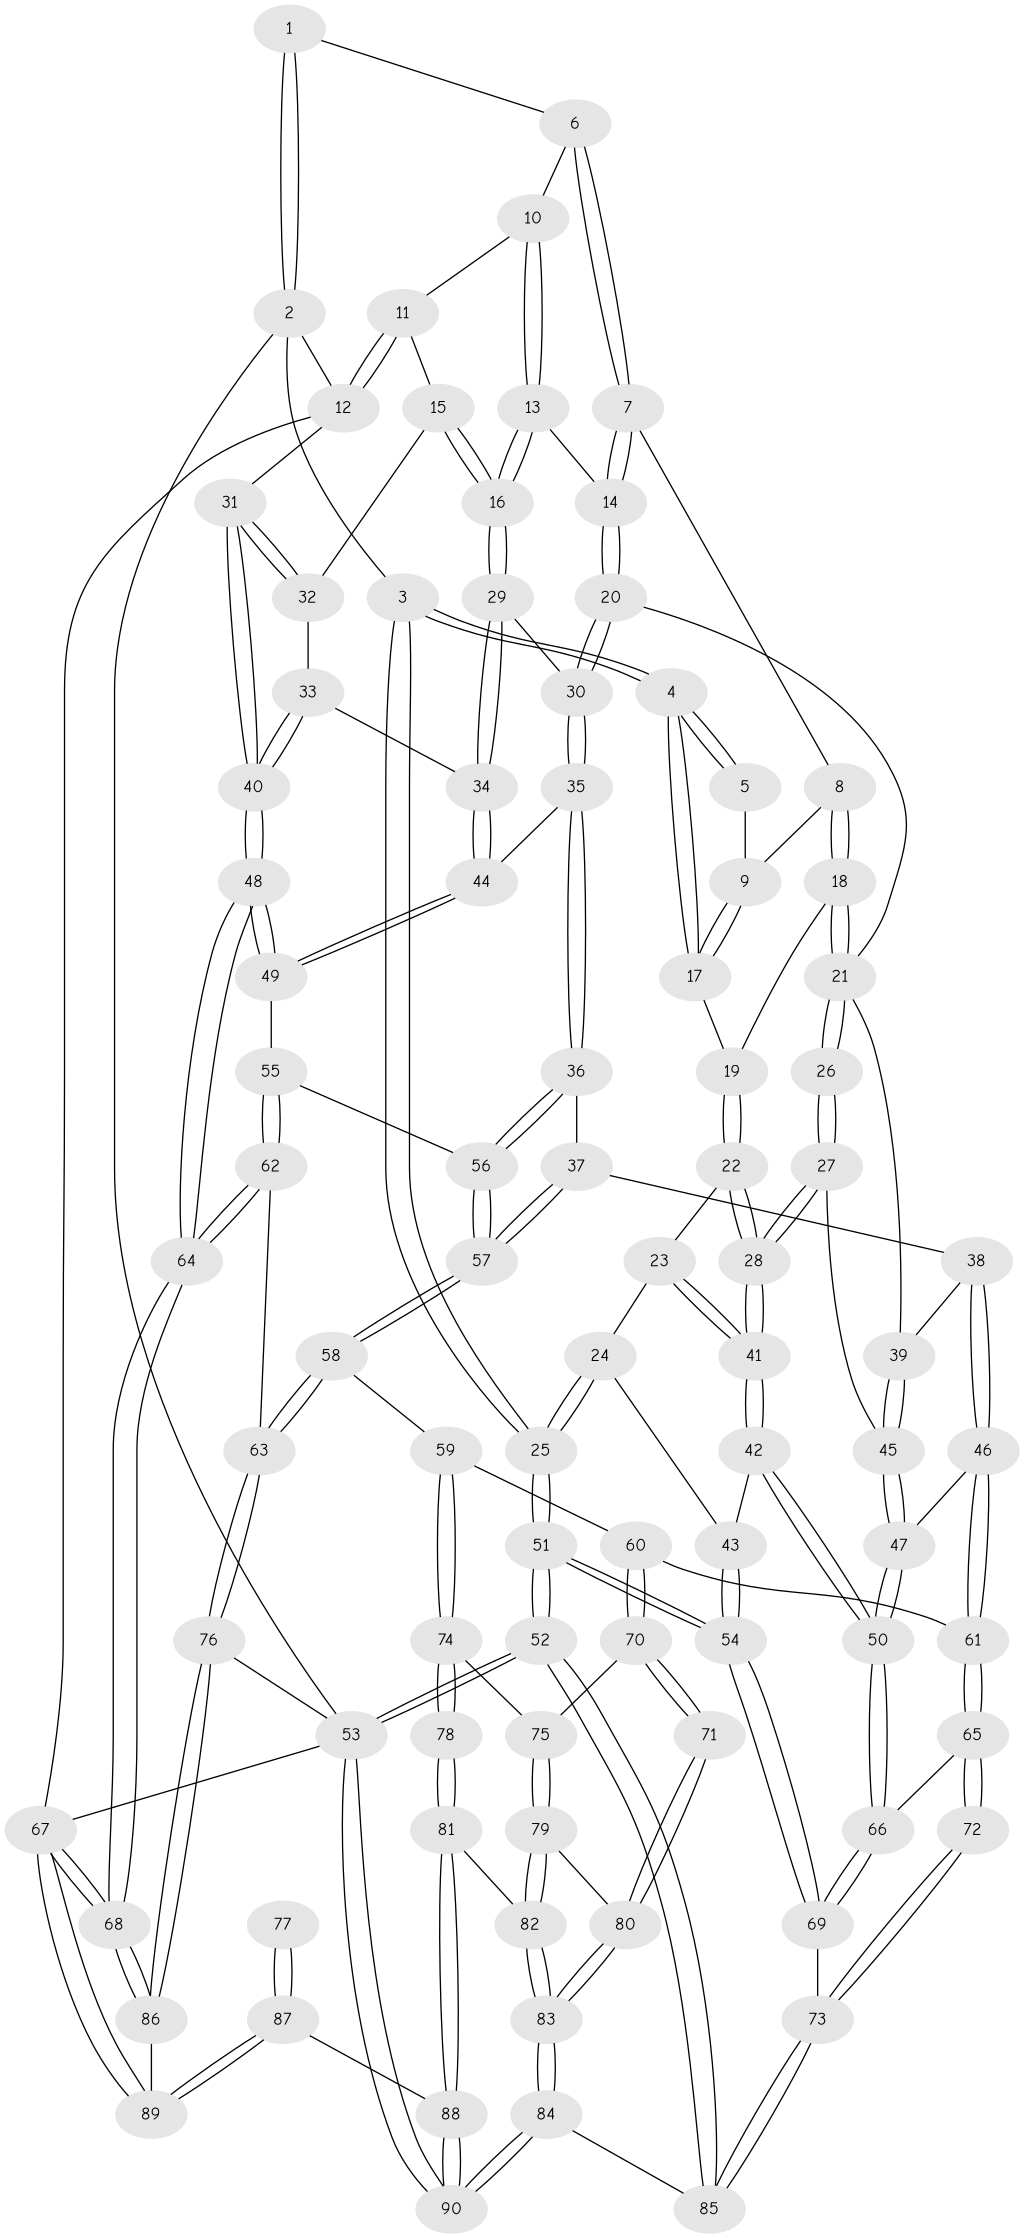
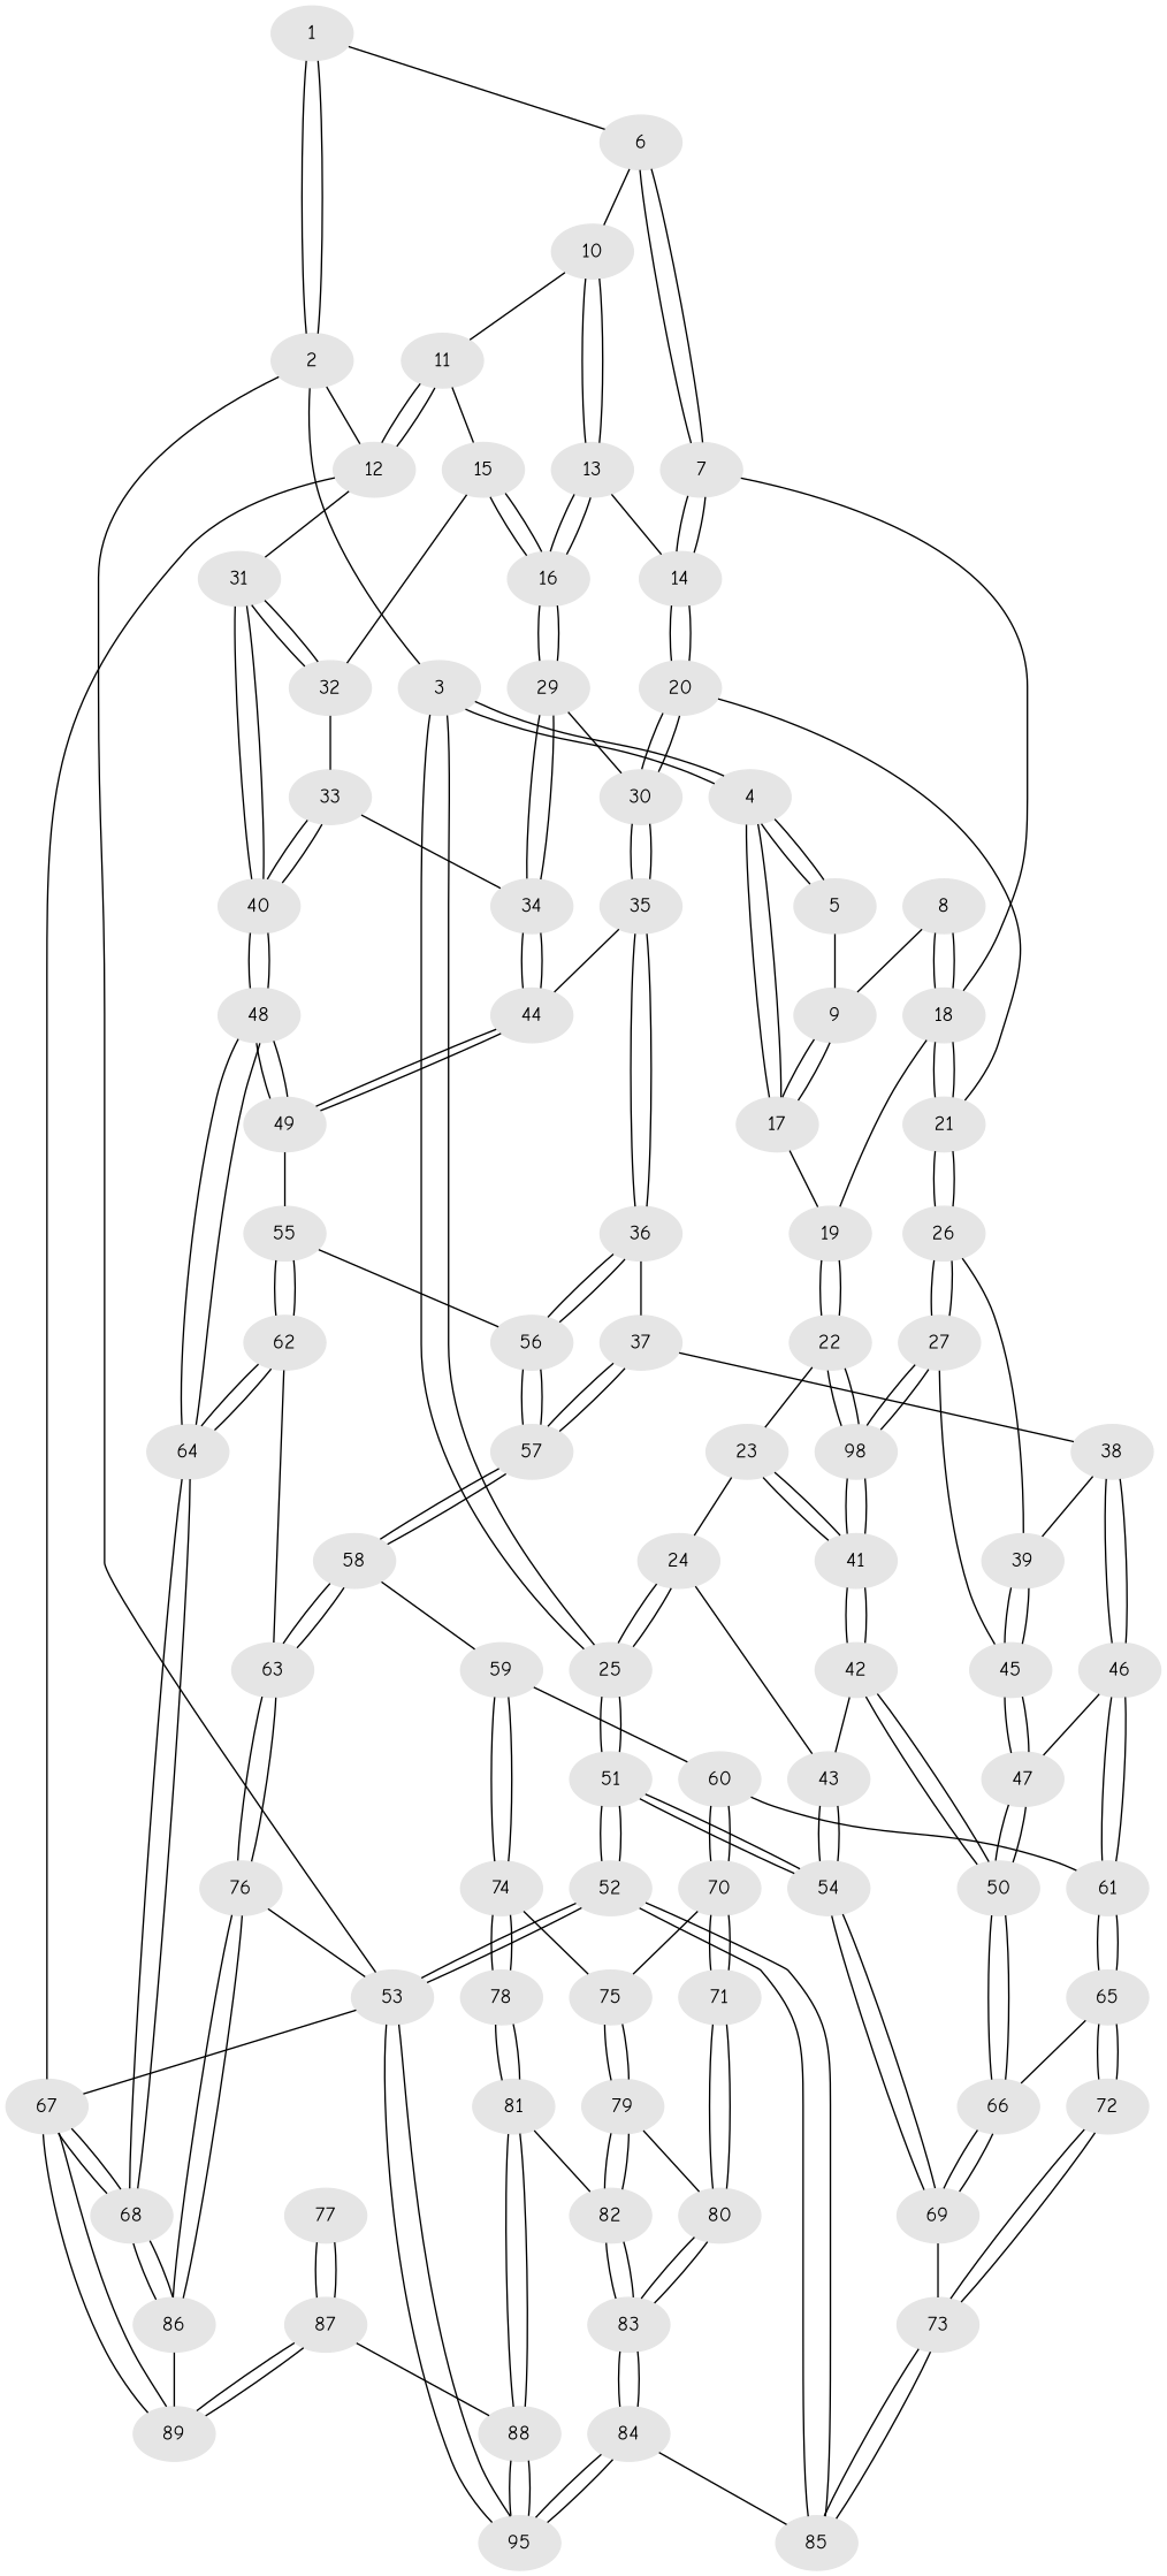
  graph {
    fontname="Comic Neue"
    node [color=gray90 fontname="Comic Neue" style=filled]
    edge [fontname="Comic Neue"]
    1
    2
    6
    3
    12
    53
    7
    10
    4
    25
    31
    67
-   90
+   90 [label=95]
    5
    17
    51
    9
    19
    8
    14
    11
    13
    18
    20
    21
    15
    16
    32
    40
    68
    89
    29
    30
    33
    34
    22
    26
    23
-   28
+   28 [label=98]
    35
    27
    39
    24
    41
    43
    42
    54
    52
    45
    47
    44
    36
    48
    49
    37
    56
    38
    57
    46
    58
    61
    64
    50
    66
    69
    55
    65
    62
    85
    73
    63
    59
    60
    74
    76
    70
    75
    78
    71
    72
    86
    80
    79
    83
    81
    82
    77
    87
    88
    84
    1 -- 2
    1 -- 2
    1 -- 6
    2 -- 3
    2 -- 12
    2 -- 53
    6 -- 7
    6 -- 7
    6 -- 10
    3 -- 4
    3 -- 4
    3 -- 25
    3 -- 25
    12 -- 31
    12 -- 67
    53 -- 67
    53 -- 90
    53 -- 90
-   7 -- 8
+   7 -- 18
    7 -- 14
    7 -- 14
    10 -- 11
    10 -- 13
    10 -- 13
    4 -- 5
    4 -- 5
    4 -- 17
    4 -- 17
    25 -- 51
    25 -- 51
    31 -- 32
    31 -- 32
    31 -- 40
    31 -- 40
    67 -- 68
    67 -- 68
    67 -- 89
    67 -- 89
    5 -- 9
    17 -- 19
    51 -- 54
    51 -- 54
    51 -- 52
    51 -- 52
    9 -- 17
    9 -- 17
    19 -- 22
    19 -- 22
    8 -- 9
    8 -- 18
    8 -- 18
    14 -- 20
    14 -- 20
    11 -- 12
    11 -- 12
    11 -- 15
    13 -- 14
    13 -- 16
    13 -- 16
    18 -- 19
    18 -- 21
    18 -- 21
    20 -- 21
    20 -- 30
    20 -- 30
    21 -- 26
    21 -- 26
    15 -- 16
    15 -- 16
    15 -- 32
    16 -- 29
    16 -- 29
    32 -- 33
    40 -- 48
    40 -- 48
    68 -- 86
    68 -- 86
    29 -- 30
    29 -- 34
    29 -- 34
    30 -- 35
    30 -- 35
    33 -- 40
    33 -- 40
    33 -- 34
    34 -- 44
    34 -- 44
    22 -- 23
    22 -- 28
    22 -- 28
    26 -- 27
    26 -- 27
-   21 -- 39
+   26 -- 39
    23 -- 24
    23 -- 41
    23 -- 41
    28 -- 41
    28 -- 41
    35 -- 44
    35 -- 36
    35 -- 36
    27 -- 28
    27 -- 28
    27 -- 45
    39 -- 45
    39 -- 45
    24 -- 25
    24 -- 25
    24 -- 43
    41 -- 42
    41 -- 42
    43 -- 54
    43 -- 54
    42 -- 43
    42 -- 50
    42 -- 50
    54 -- 69
    54 -- 69
    52 -- 53
    52 -- 53
    52 -- 85
    52 -- 85
    45 -- 47
    45 -- 47
    47 -- 50
    47 -- 50
    44 -- 49
    44 -- 49
    36 -- 37
    36 -- 56
    36 -- 56
    48 -- 49
    48 -- 49
    48 -- 64
    48 -- 64
    49 -- 55
    37 -- 38
    37 -- 57
    37 -- 57
    56 -- 57
    56 -- 57
    38 -- 39
    38 -- 46
    38 -- 46
    57 -- 58
    57 -- 58
    46 -- 47
    46 -- 61
    46 -- 61
    58 -- 63
    58 -- 63
    58 -- 59
    61 -- 65
    61 -- 65
    64 -- 68
    64 -- 68
    50 -- 66
    50 -- 66
    66 -- 69
    66 -- 69
    69 -- 73
    55 -- 56
    55 -- 62
    55 -- 62
    65 -- 66
    65 -- 72
    65 -- 72
    62 -- 64
    62 -- 64
    62 -- 63
    73 -- 85
    73 -- 85
    63 -- 76
    63 -- 76
    59 -- 60
    59 -- 74
    59 -- 74
    60 -- 61
    60 -- 70
    60 -- 70
    74 -- 75
    74 -- 78
    74 -- 78
    76 -- 53
    76 -- 86
    76 -- 86
    70 -- 75
    70 -- 71
    70 -- 71
    75 -- 79
    75 -- 79
    78 -- 81
    78 -- 81
    71 -- 80
    71 -- 80
    72 -- 73
    72 -- 73
    86 -- 89
    80 -- 83
    80 -- 83
    79 -- 80
    79 -- 82
    79 -- 82
    83 -- 84
    83 -- 84
    81 -- 82
    81 -- 88
    81 -- 88
    82 -- 83
    82 -- 83
    77 -- 87
    77 -- 87
    87 -- 89
    87 -- 89
    87 -- 88
    88 -- 90
    88 -- 90
    84 -- 90
    84 -- 90
    84 -- 85
  }
